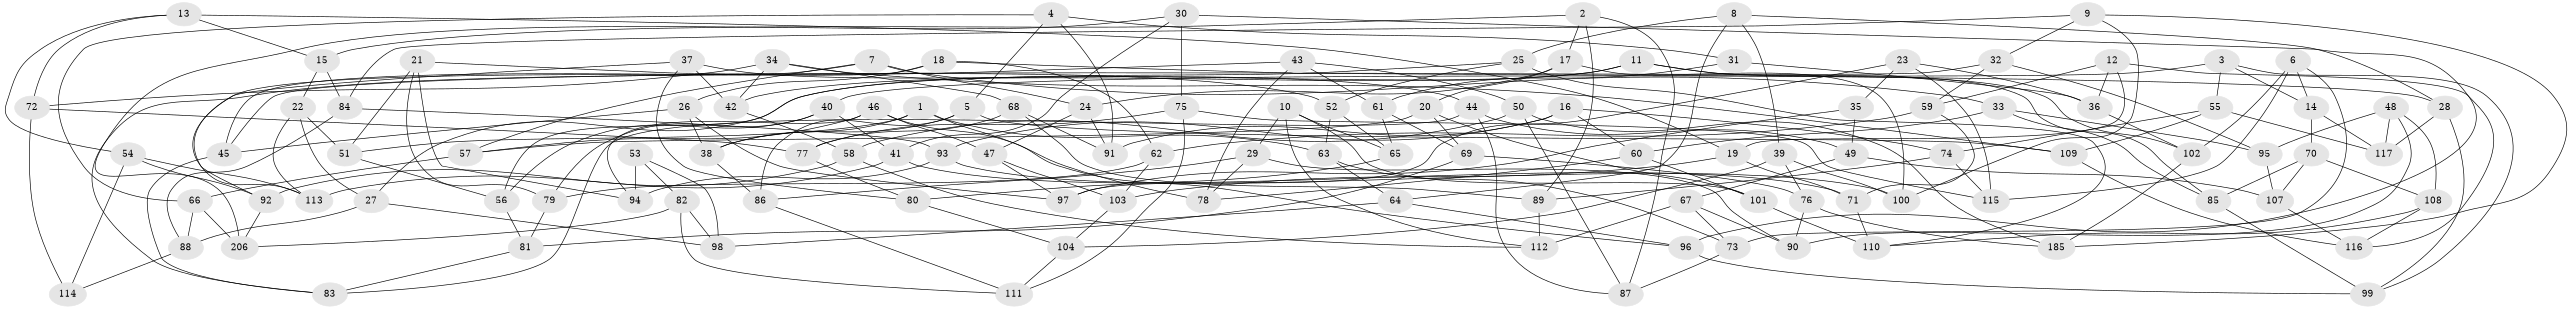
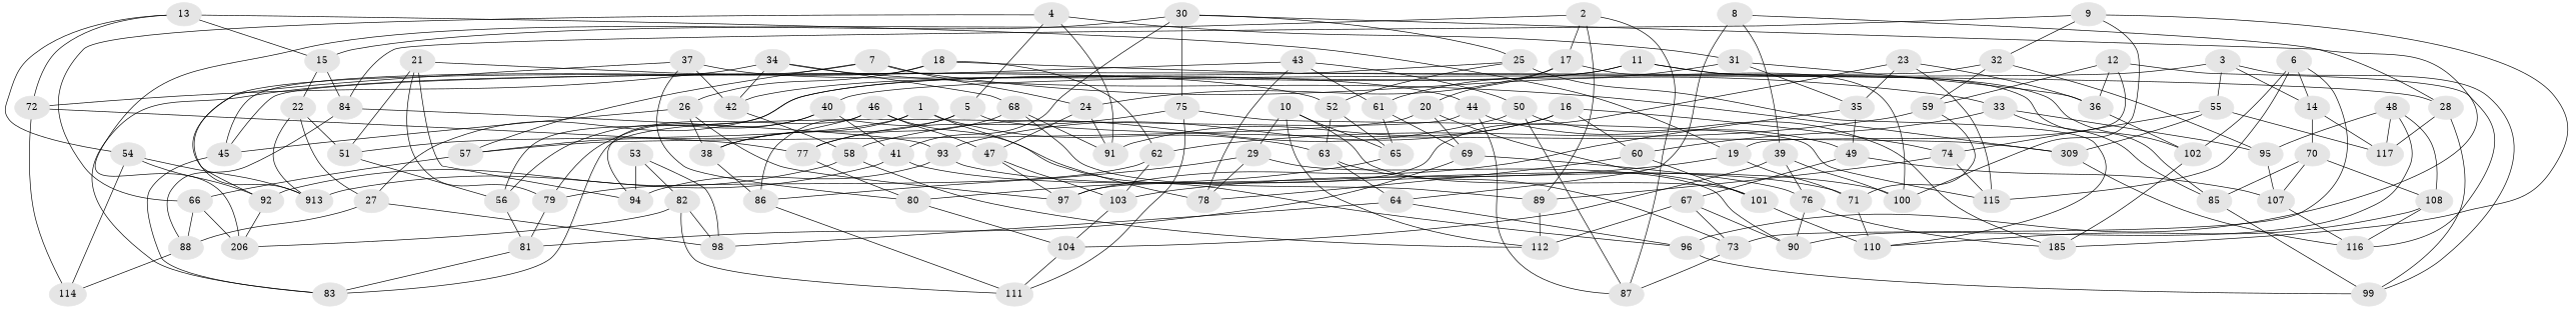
  graph {
    node [color=gray90 style=filled]
    1
    38
    51
    63
    78
    86
    56
    73
    64
    2
    15
    17
    87
    89
    84
    22
    24
    100
    20
    112
    3
    14
    40
    55
    99
    70
    117
    79
    41
-   109
+   109 [label=309]
    74
    4
    5
    31
    66
    91
    36
    35
    61
    88
    n41 [label=206]
    111
    116
    6
    102
    115
    n47 [label=185]
    7
    33
    57
    92
    47
    85
    60
    95
    8
    25
    28
    39
    52
    110
    76
    104
    98
    96
    9
    32
    59
    45
    93
    10
    29
    65
    101
    90
    80
    11
    27
    42
    58
    12
    19
    71
    103
    62
    13
    54
    72
-   113
+   113 [label=913]
    114
    77
    108
    107
    16
    94
    69
    18
    26
    97
    83
    81
    21
    23
    49
    30
    75
    34
    68
    67
    37
    44
    43
    50
    46
    48
    53
    82
    1 -- 38
    1 -- 51
    1 -- 63
    1 -- 78
    38 -- 86
    51 -- 56
    63 -- 73
    63 -- 64
    86 -- 111
    56 -- 81
    73 -- 87
    64 -- 98
    64 -- 96
    2 -- 15
    2 -- 17
    2 -- 87
    2 -- 89
    15 -- 84
    15 -- 22
    17 -- 24
    17 -- 100
    17 -- 20
    89 -- 112
    84 -- 88
    84 -- 93
    22 -- 51
    22 -- 27
    22 -- 113
    24 -- 91
    24 -- 47
    20 -- 57
    20 -- 101
    20 -- 69
    3 -- 14
    3 -- 40
    3 -- 55
    3 -- 99
    14 -- 70
    14 -- 117
    40 -- 56
    40 -- 79
    40 -- 41
    55 -- 117
    55 -- 109
    55 -- 74
    70 -- 85
    70 -- 108
    70 -- 107
    79 -- 81
    41 -- 71
    41 -- 113
    109 -- 116
    74 -- 89
    74 -- 115
    4 -- 5
    4 -- 31
    4 -- 66
    4 -- 91
    5 -- 38
    5 -- 86
    5 -- 109
    31 -- 36
+   31 -- 35
    31 -- 61
    66 -- 88
    66 -- n41
    36 -- 102
    35 -- 97
    35 -- 49
    61 -- 65
    61 -- 69
    88 -- 114
    6 -- 73
    6 -- 14
    6 -- 102
    6 -- 115
    102 -- n47
    7 -- 24
    7 -- 33
    7 -- 57
    7 -- 92
    33 -- 85
    33 -- 60
    33 -- 95
    57 -- 66
    92 -- n41
    47 -- 103
    47 -- 97
    85 -- 99
    60 -- 78
    60 -- 101
    95 -- 107
    8 -- 64
-   8 -- 25
+   30 -- 25
    8 -- 28
    8 -- 39
    25 -- 56
    25 -- 52
    25 -- 110
    28 -- 99
    28 -- 117
    39 -- 100
    39 -- 76
    39 -- 104
    52 -- 63
    52 -- 65
    76 -- n47
    76 -- 90
    104 -- 111
    96 -- 99
    9 -- 84
    9 -- 100
    9 -- n47
    9 -- 32
    32 -- 95
    32 -- 59
    32 -- 45
    59 -- 71
    59 -- 62
    45 -- 83
    93 -- 100
    93 -- 94
    10 -- 112
    10 -- 29
    10 -- 65
    10 -- 101
    29 -- 78
    29 -- 86
    29 -- 90
    65 -- 80
    101 -- 110
    80 -- 104
    11 -- 102
    11 -- 85
    11 -- 27
    11 -- 42
    27 -- 88
    27 -- 98
    42 -- 58
    58 -- 112
    58 -- 92
    12 -- 36
    12 -- 116
    12 -- 59
    12 -- 19
    19 -- 71
    19 -- 103
    71 -- 110
    103 -- 104
    62 -- 79
    62 -- 103
    13 -- 15
    13 -- 19
    13 -- 54
    13 -- 72
    54 -- 92
    54 -- 113
    54 -- 114
    72 -- 114
    72 -- 77
    77 -- 80
    108 -- 116
    108 -- 110
    107 -- 116
    16 -- 74
    16 -- 91
    16 -- 60
    16 -- 93
    69 -- 76
    69 -- 81
    18 -- 28
    18 -- 45
    18 -- 62
    18 -- 26
    26 -- 38
    26 -- 45
    26 -- 97
    81 -- 83
    21 -- 51
    21 -- 79
    21 -- 52
    21 -- 94
    23 -- 36
    23 -- 35
    23 -- 115
    23 -- 97
    49 -- 107
    49 -- 67
    30 -- 41
    30 -- n41
    30 -- 96
    30 -- 75
    75 -- 111
    75 -- 115
    75 -- 77
    34 -- 109
    34 -- 42
    34 -- 72
    34 -- 68
    68 -- 89
    68 -- 91
    68 -- 77
    67 -- 73
    67 -- 112
    67 -- 90
    37 -- 80
    37 -- 42
    37 -- 113
    37 -- 44
    44 -- 87
    44 -- 83
    44 -- 49
    43 -- 78
    43 -- 61
    43 -- 83
    43 -- 50
    50 -- 87
    50 -- n47
    50 -- 58
    46 -- 57
    46 -- 47
    46 -- 96
    46 -- 94
    48 -- 117
    48 -- 95
    48 -- 90
    48 -- 108
    53 -- 98
    53 -- 94
    53 -- 82
    82 -- n41
    82 -- 111
    82 -- 98
  }
